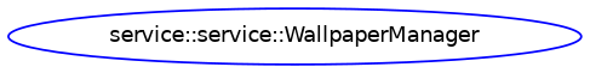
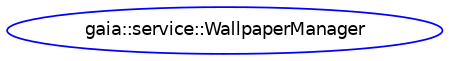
  digraph {
    rankdir=TB
-   n1 [color=blue fillcolor=white fontname=Helvetica fontsize=10 height=0.2 label="service::service::WallpaperManager" shape=ellipse style=filled width=0.4]
+   n1 [color=blue fillcolor=white fontname=Helvetica fontsize=10 height=0.2 label="gaia::service::WallpaperManager" shape=ellipse style=filled width=0.4]
  }
